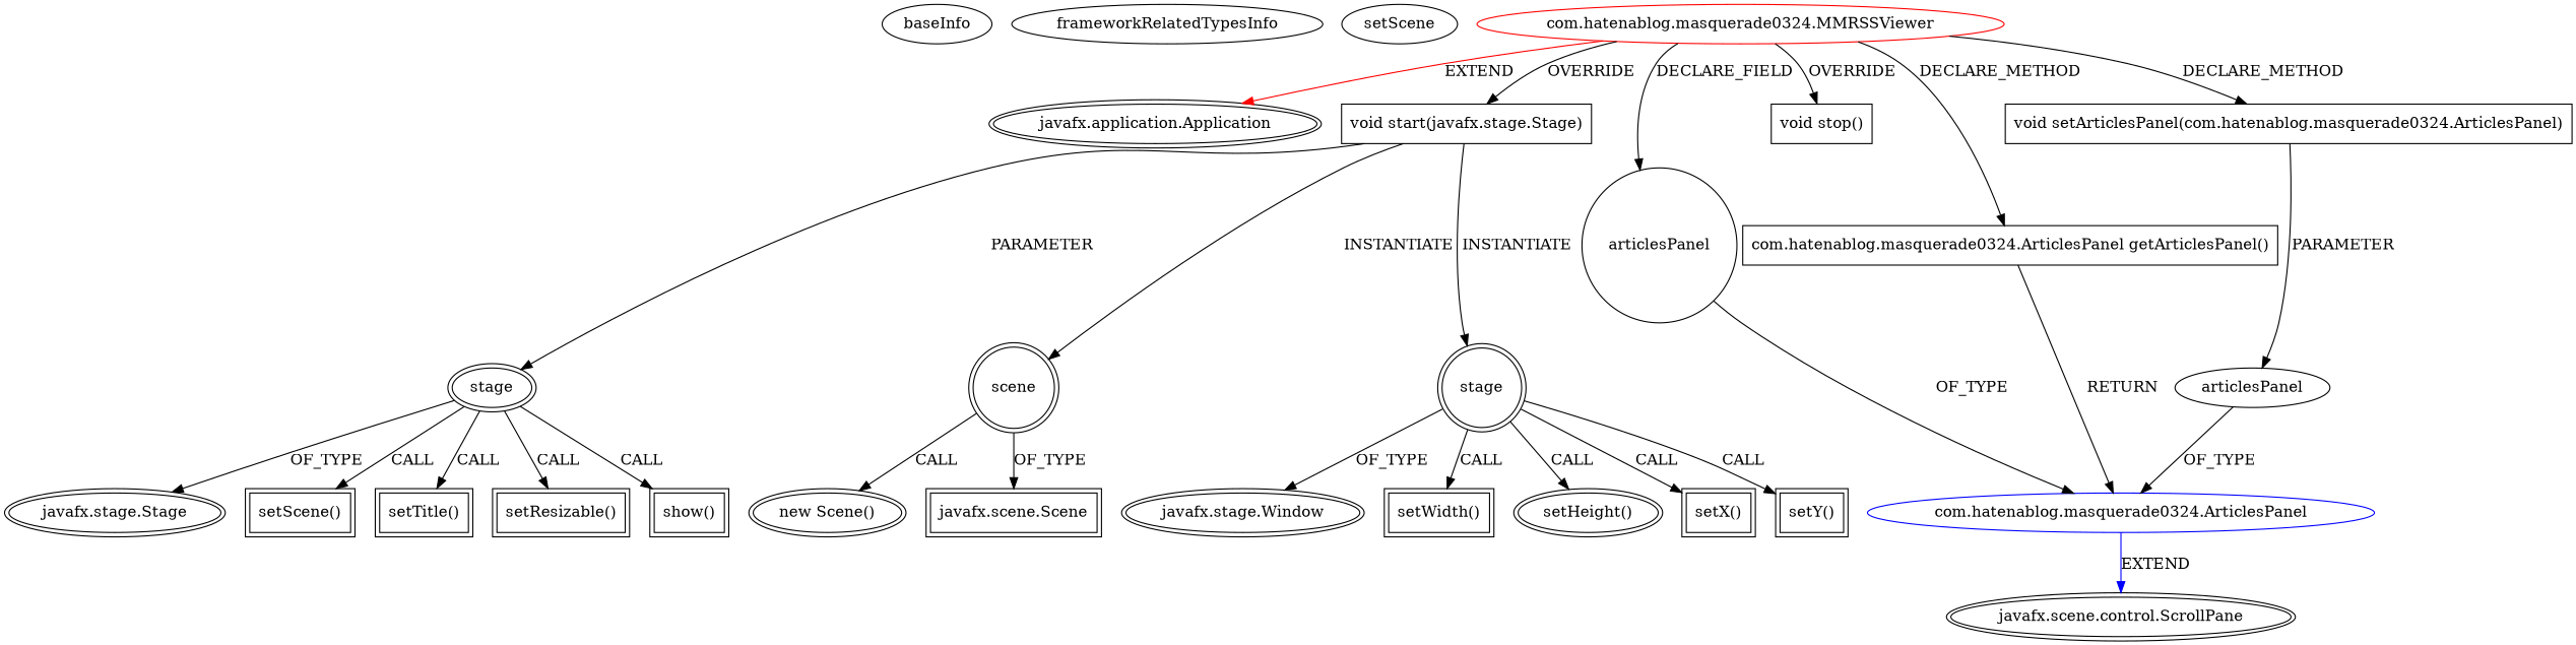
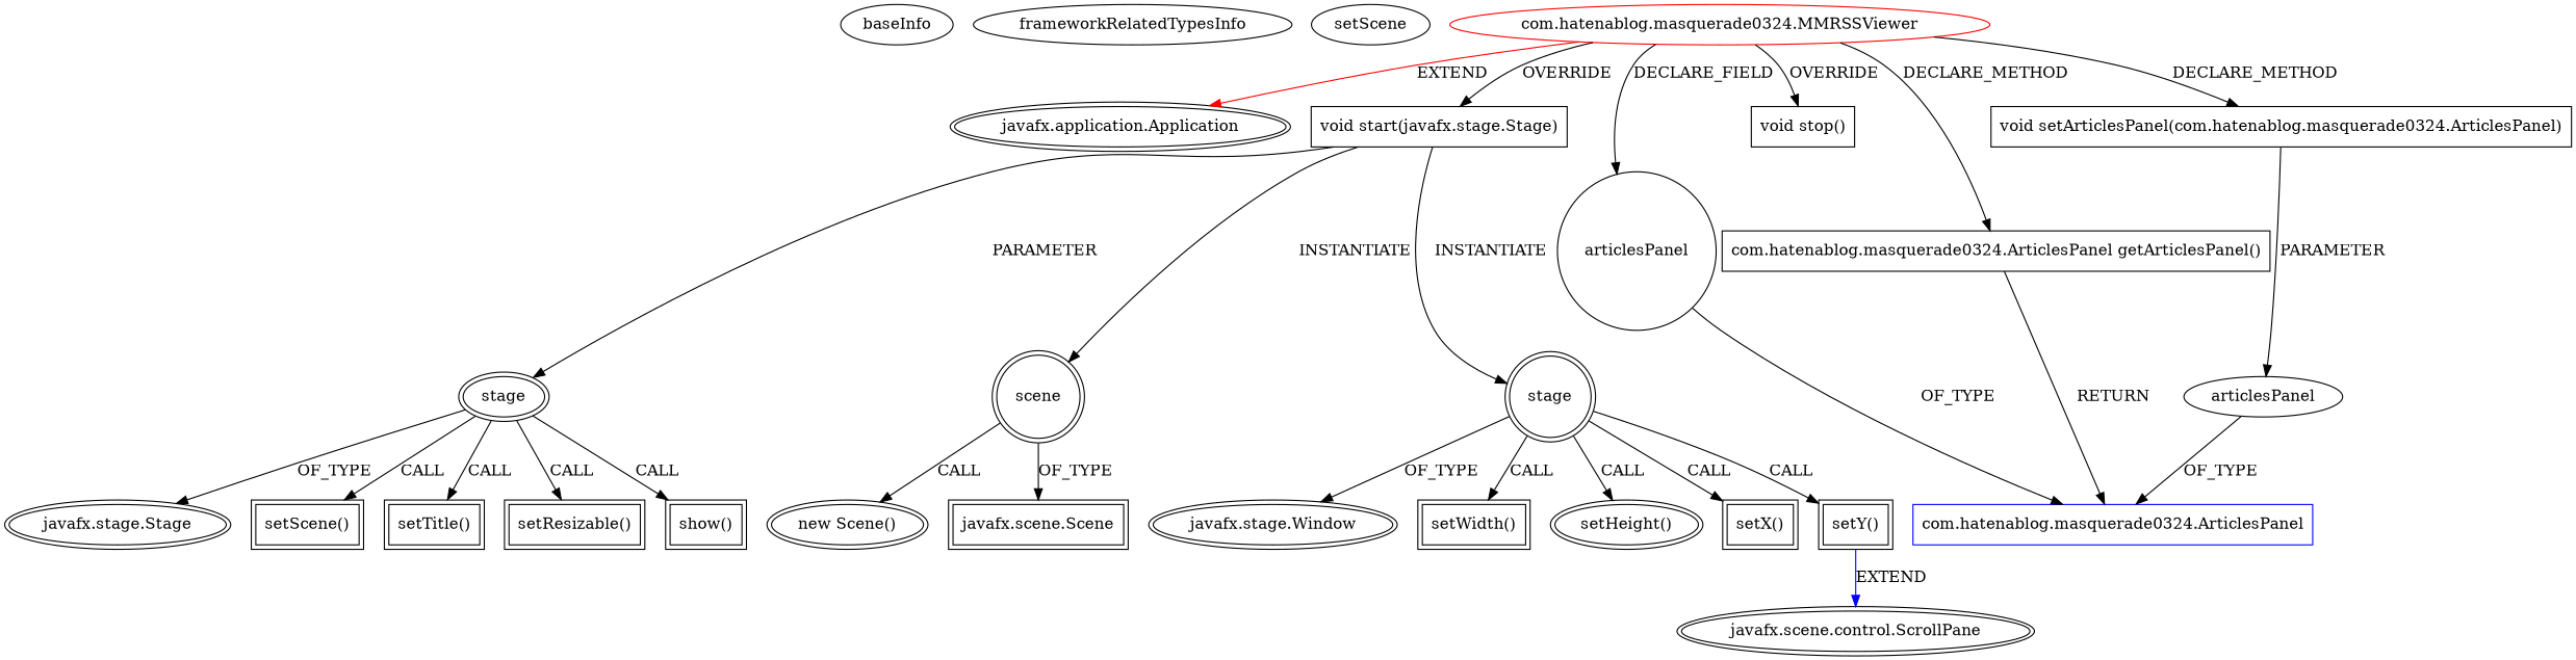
  digraph {
    node [isFrameworkType=true vertexType=INSIDE_CALL peripheries=2]
    baseInfo [category=extension_graph graphId=3553 isAnonymous=false possibleRelation=true isFrameworkType="" vertexType="" peripheries=""]
    frameworkRelatedTypesInfo [0="javafx.application.Application" isFrameworkType="" vertexType="" peripheries=""]
    n3 [0="3553~CLIENT_METHOD_DECLARATION-PARAMETER_DECLARATION-CLIENT_METHOD_DECLARATION-RETURN_TYPE-FIELD_DECLARATION-~javafx.application.Application ~javafx.scene.control.ScrollPane ~false~false" label=setScene isFrameworkType="" vertexType="" peripheries=""]
    n4 [color=red isFrameworkType=false label="com.hatenablog.masquerade0324.MMRSSViewer" vertexType=ROOT_CLIENT_CLASS_DECLARATION peripheries=""]
    n5 [label="javafx.application.Application" vertexType=FRAMEWORK_CLASS_TYPE]
    n6 [isFrameworkType=false label=articlesPanel shape=circle vertexType=FIELD_DECLARATION peripheries=""]
    n7 [isFrameworkType=false label="void start(javafx.stage.Stage)" shape=box vertexType=OVERRIDING_METHOD_DECLARATION peripheries=""]
    n8 [isFrameworkType=false label="void stop()" shape=box vertexType=OVERRIDING_METHOD_DECLARATION peripheries=""]
    n9 [isFrameworkType=false label="com.hatenablog.masquerade0324.ArticlesPanel getArticlesPanel()" shape=box vertexType=CLIENT_METHOD_DECLARATION peripheries=""]
    n10 [isFrameworkType=false label="void setArticlesPanel(com.hatenablog.masquerade0324.ArticlesPanel)" shape=box vertexType=CLIENT_METHOD_DECLARATION peripheries=""]
-   n11 [color=blue isFrameworkType=false label="com.hatenablog.masquerade0324.ArticlesPanel" vertexType=REFERENCE_CLIENT_CLASS_DECLARATION peripheries=""]
+   n11 [color=blue isFrameworkType=false label="com.hatenablog.masquerade0324.ArticlesPanel" vertexType=REFERENCE_CLIENT_CLASS_DECLARATION shape=box peripheries=""]
    n12 [label=stage vertexType=PARAMETER_DECLARATION]
    n13 [label=scene shape=circle vertexType=VARIABLE_EXPRESION]
    n14 [label=stage shape=circle vertexType=VARIABLE_EXPRESION]
    n15 [isFrameworkType=false label=articlesPanel vertexType=PARAMETER_DECLARATION peripheries=""]
    n16 [label="javafx.scene.control.ScrollPane" vertexType=FRAMEWORK_CLASS_TYPE]
    n17 [label="javafx.stage.Stage" vertexType=FRAMEWORK_CLASS_TYPE]
    n18 [label="setScene()" shape=box]
    n19 [label="setTitle()" shape=box]
    n20 [label="setResizable()" shape=box]
    n21 [label="show()" shape=box]
    n22 [label="javafx.scene.Scene" shape=box vertexType=FRAMEWORK_CLASS_TYPE]
    n23 [label="new Scene()" vertexType=CONSTRUCTOR_CALL]
    n24 [label="javafx.stage.Window" vertexType=FRAMEWORK_CLASS_TYPE]
    n25 [label="setWidth()" shape=box]
    n26 [label="setHeight()" shape=ellipse]
    n27 [label="setX()" shape=box]
    n28 [label="setY()" shape=box]
    n4 -> n5 [color=red label=EXTEND]
    n4 -> n6 [label=DECLARE_FIELD]
    n4 -> n7 [label=OVERRIDE]
    n4 -> n8 [label=OVERRIDE]
    n4 -> n9 [label=DECLARE_METHOD]
    n4 -> n10 [label=DECLARE_METHOD]
    n6 -> n11 [label=OF_TYPE]
    n7 -> n12 [label=PARAMETER]
    n7 -> n13 [label=INSTANTIATE]
    n7 -> n14 [label=INSTANTIATE]
    n9 -> n11 [label=RETURN]
    n10 -> n15 [label=PARAMETER]
-   n11 -> n16 [color=blue label=EXTEND]
+   n28 -> n16 [color=blue label=EXTEND]
    n12 -> n17 [label=OF_TYPE]
    n12 -> n18 [label=CALL]
    n12 -> n19 [label=CALL]
    n12 -> n20 [label=CALL]
    n12 -> n21 [label=CALL]
    n13 -> n22 [label=OF_TYPE]
    n13 -> n23 [label=CALL]
    n14 -> n24 [label=OF_TYPE]
    n14 -> n25 [label=CALL]
    n14 -> n26 [label=CALL]
    n14 -> n27 [label=CALL]
    n14 -> n28 [label=CALL]
    n15 -> n11 [label=OF_TYPE]
  }
